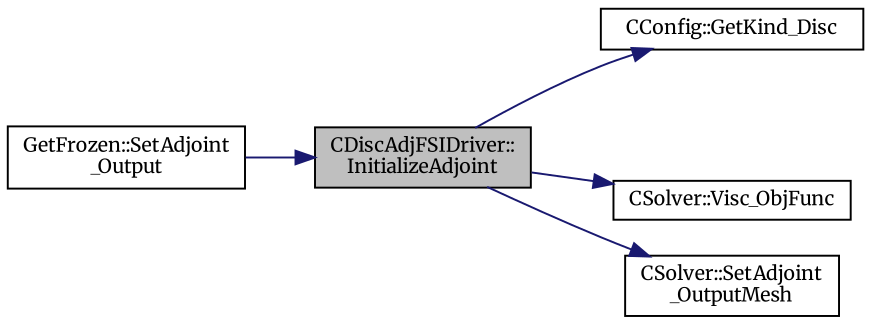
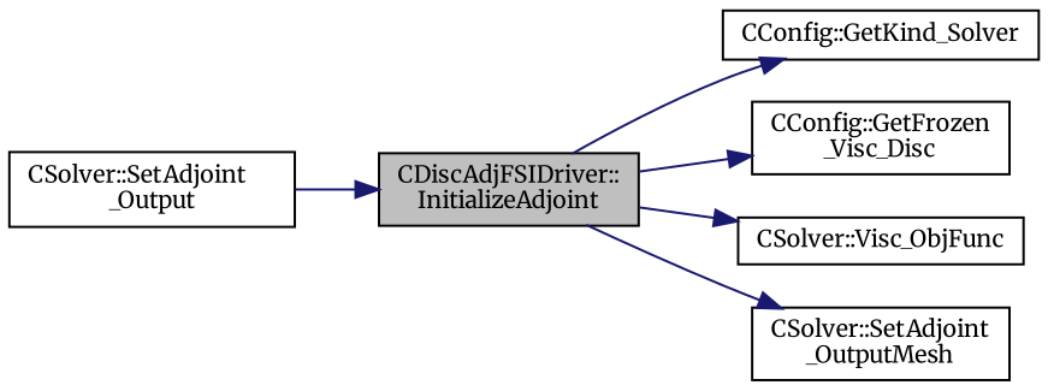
  digraph {
    fontname=Merriweather
    rankdir=LR
    node [color=black fillcolor=white fontname=Merriweather fontsize=10 shape=record style=filled]
    edge [color=midnightblue fontname=Merriweather fontsize=10 labelfontname=Helvetica labelfontsize=10 style=solid]
    n1 [fillcolor=grey75 fontcolor=black height=0.2 label="CDiscAdjFSIDriver::\lInitializeAdjoint" width=0.4]
-   n2 [height=0.2 label="CConfig::GetKind_Disc" width=0.4]
+   n2 [height=0.2 label="CConfig::GetKind_Solver" width=0.4]
+   n3 [height=0.2 label="CConfig::GetFrozen\l_Visc_Disc" width=0.4]
    n4 [height=0.2 label="CSolver::Visc_ObjFunc" width=0.4]
    n5 [height=0.2 label="CSolver::SetAdjoint\l_OutputMesh" width=0.4]
-   n6 [height=0.2 label="GetFrozen::SetAdjoint\l_Output" width=0.4]
+   n6 [height=0.2 label="CSolver::SetAdjoint\l_Output" width=0.4]
    n1 -> n2
+   n1 -> n3
    n1 -> n4
    n1 -> n5
    n6 -> n1
  }
